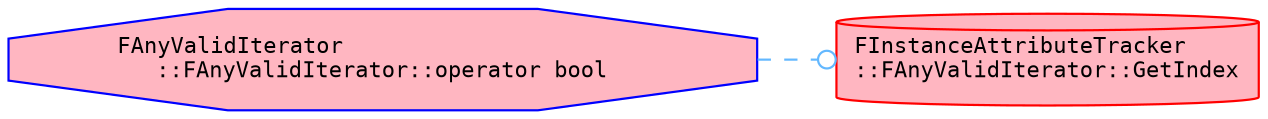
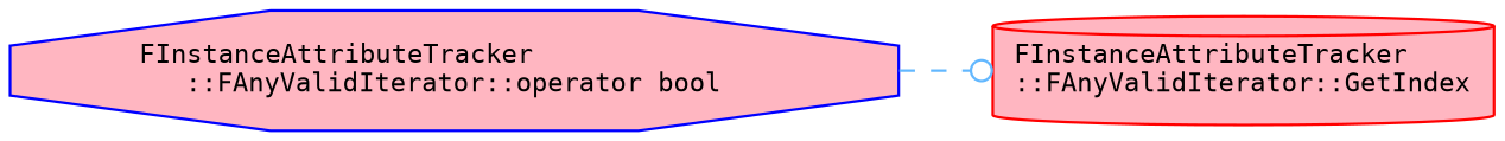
  digraph {
    rankdir=LR
    fontname="DejaVu Sans Mono"
    node [fillcolor=lightpink fontname="DejaVu Sans Mono" fontsize=10 style=filled]
-   n1 [color=blue fontcolor=black height=0.2 label="FAnyValidIterator\l::FAnyValidIterator::operator bool" shape=octagon width=0.4]
+   n1 [color=blue fontcolor=black height=0.2 label="FInstanceAttributeTracker\l::FAnyValidIterator::operator bool" shape=octagon width=0.4]
    n2 [color=red height=0.2 label="FInstanceAttributeTracker\l::FAnyValidIterator::GetIndex" shape=cylinder width=0.4]
    n1 -> n2 [color=steelblue1 fontname="DejaVu Sans Mono" fontsize=10 labelfontname=Helvetica labelfontsize=10 style=dashed arrowhead=odot]
  }
